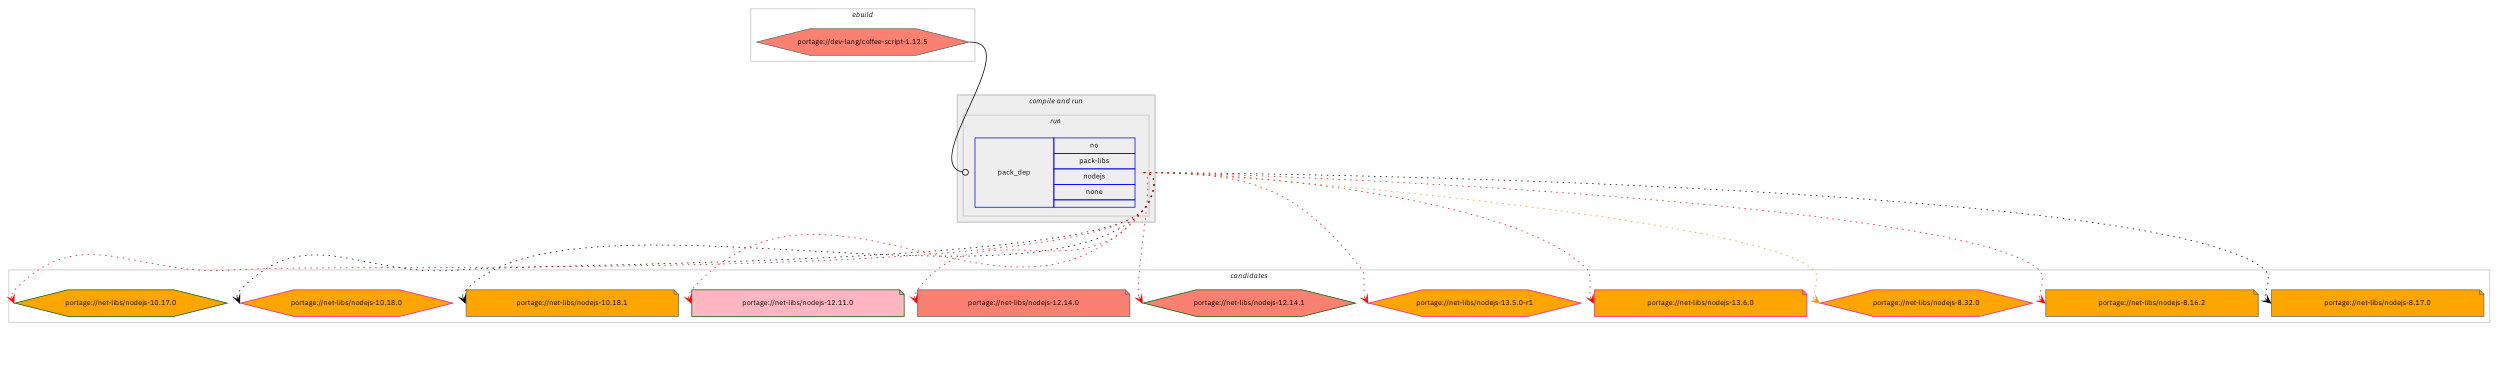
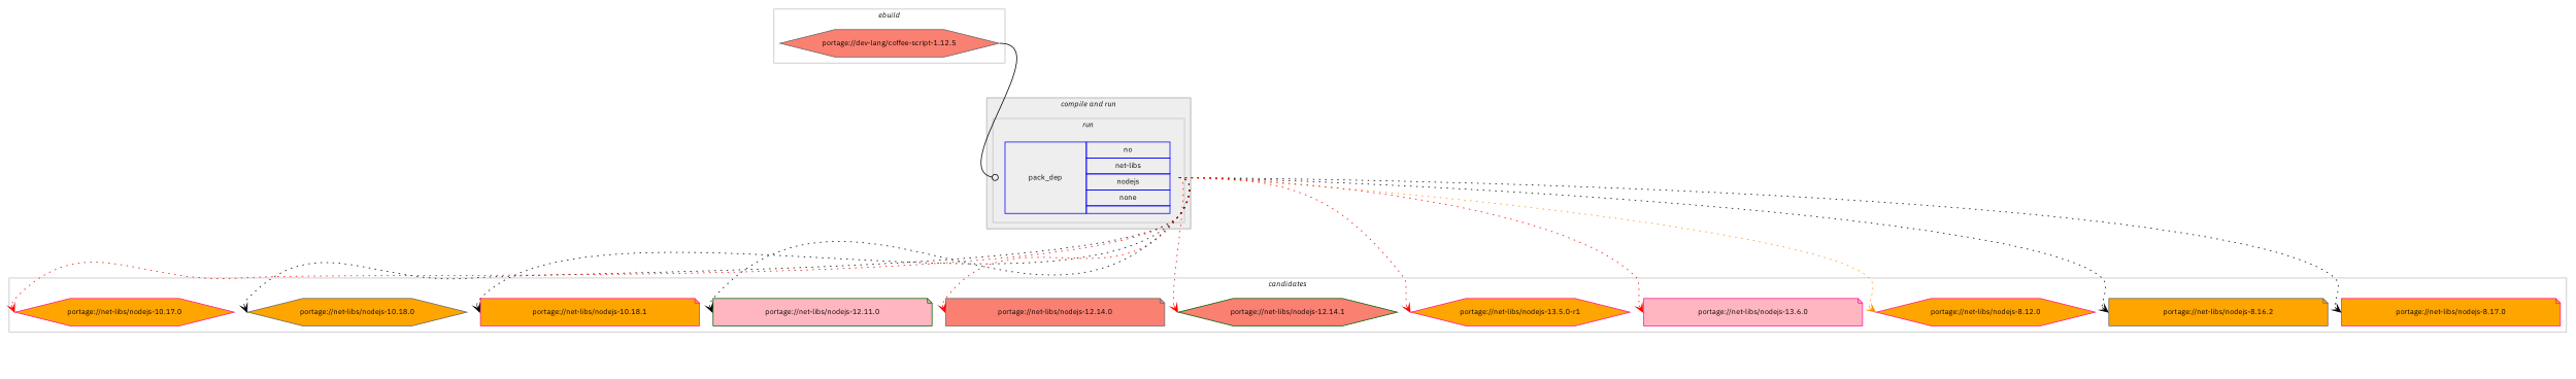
  digraph {
    compound=true
    concentrate=true
    fontname="IBM Plex Sans"
    fontsize=10
    newrank=true
    rankdir=TB
    ranksep=1.5
    node [color=gray40 fillcolor=orange fontname="IBM Plex Sans" fontsize=10 shape=hexagon style=filled]
    edge [arrowhead=vee color=red fontname="IBM Plex Sans" headport=w style=dotted tailport=e weight=100]
    n1 [fillcolor=salmon label="portage://dev-lang/coffee-script-1.12.5" width=4]
-   n2 [color=blue label=<<TABLE BORDER="0" CELLBORDER="1" CELLSPACING="0" CELLPADDING="4" WIDTH="220"><TR><TD ROWSPAN="6" CELLPADDING="30">pack_dep</TD></TR><TR><TD WIDTH="110">no</TD></TR><TR><TD>pack-libs</TD></TR><TR><TD>nodejs</TD></TR><TR><TD>none</TD></TR><TR><TD></TD></TR></TABLE>> shape=none fillcolor="" style=""]
-   n3 [label="portage://net-libs/nodejs-8.17.0" shape=note width=4]
+   n2 [color=blue label=<<TABLE BORDER="0" CELLBORDER="1" CELLSPACING="0" CELLPADDING="4" WIDTH="220"><TR><TD ROWSPAN="6" CELLPADDING="30">pack_dep</TD></TR><TR><TD WIDTH="110">no</TD></TR><TR><TD>net-libs</TD></TR><TR><TD>nodejs</TD></TR><TR><TD>none</TD></TR><TR><TD></TD></TR></TABLE>> shape=none fillcolor="" style=""]
+   n3 [color=deeppink label="portage://net-libs/nodejs-8.17.0" shape=note width=4]
    n4 [label="portage://net-libs/nodejs-8.16.2" shape=note width=4]
-   n5 [color=deeppink label="portage://net-libs/nodejs-8.32.0" width=4]
-   n6 [color=deeppink label="portage://net-libs/nodejs-13.6.0" shape=note width=4]
+   n5 [color=deeppink label="portage://net-libs/nodejs-8.12.0" width=4]
+   n6 [color=deeppink fillcolor=lightpink label="portage://net-libs/nodejs-13.6.0" shape=note width=4]
    n7 [color=deeppink label="portage://net-libs/nodejs-13.5.0-r1" width=4]
    n8 [color=darkgreen fillcolor=salmon label="portage://net-libs/nodejs-12.14.1" width=4]
    n9 [fillcolor=salmon label="portage://net-libs/nodejs-12.14.0" shape=note width=4]
    n10 [color=darkgreen fillcolor=lightpink label="portage://net-libs/nodejs-12.11.0" shape=note width=4]
-   n11 [label="portage://net-libs/nodejs-10.18.1" shape=note width=4]
-   n12 [color=deeppink label="portage://net-libs/nodejs-10.18.0" width=4]
-   n13 [color=darkgreen label="portage://net-libs/nodejs-10.17.0" width=4]
+   n11 [color=deeppink label="portage://net-libs/nodejs-10.18.1" shape=note width=4]
+   n12 [label="portage://net-libs/nodejs-10.18.0" width=4]
+   n13 [color=deeppink label="portage://net-libs/nodejs-10.17.0" width=4]
    subgraph cluster_1 {
      color=gray
      label=<<i>dependencies</i>>
      subgraph cluster_2 {
        color=gray
        fillcolor="#eeeeee"
        label=<<i>compile</i>>
        style=filled
      }
      subgraph cluster_3 {
        color=gray
        fillcolor="#eeeeee"
        label=<<i>compile and run</i>>
        style=filled
      }
      subgraph cluster_4 {
        color=gray
        fillcolor="#eeeeee"
        label=<<i>run</i>>
        style=filled
        subgraph sub_5 {
          color=gray
          fillcolor="#eeeeee"
          label=<<i>run</i>>
          style=filled
          n2
        }
      }
    }
    subgraph cluster_6 {
      color=gray
      label=<<i>ebuild</i>>
      rank=same
      n1
    }
    subgraph cluster_7 {
      color=gray
      label=<<i>candidates</i>>
      rank=same
      subgraph sub_8 {
        color=black
        label=<<i>candidates</i>>
        nodesep=1
        rank=same
        n3
        n4
        n5
        n6
        n7
        n8
        n9
        n10
        n11
        n12
        n13
      }
    }
    n1 -> n2 [arrowhead=odot color=black style=solid weight=20]
    n2 -> n3 [color=black]
-   n2 -> n4
+   n2 -> n4 [color=black]
    n2 -> n5 [color=darkorange]
    n2 -> n6
    n2 -> n7
    n2 -> n8
    n2 -> n9
-   n2 -> n10
+   n2 -> n10 [color=black]
    n2 -> n11 [color=black]
    n2 -> n12 [color=black]
    n2 -> n13
  }
